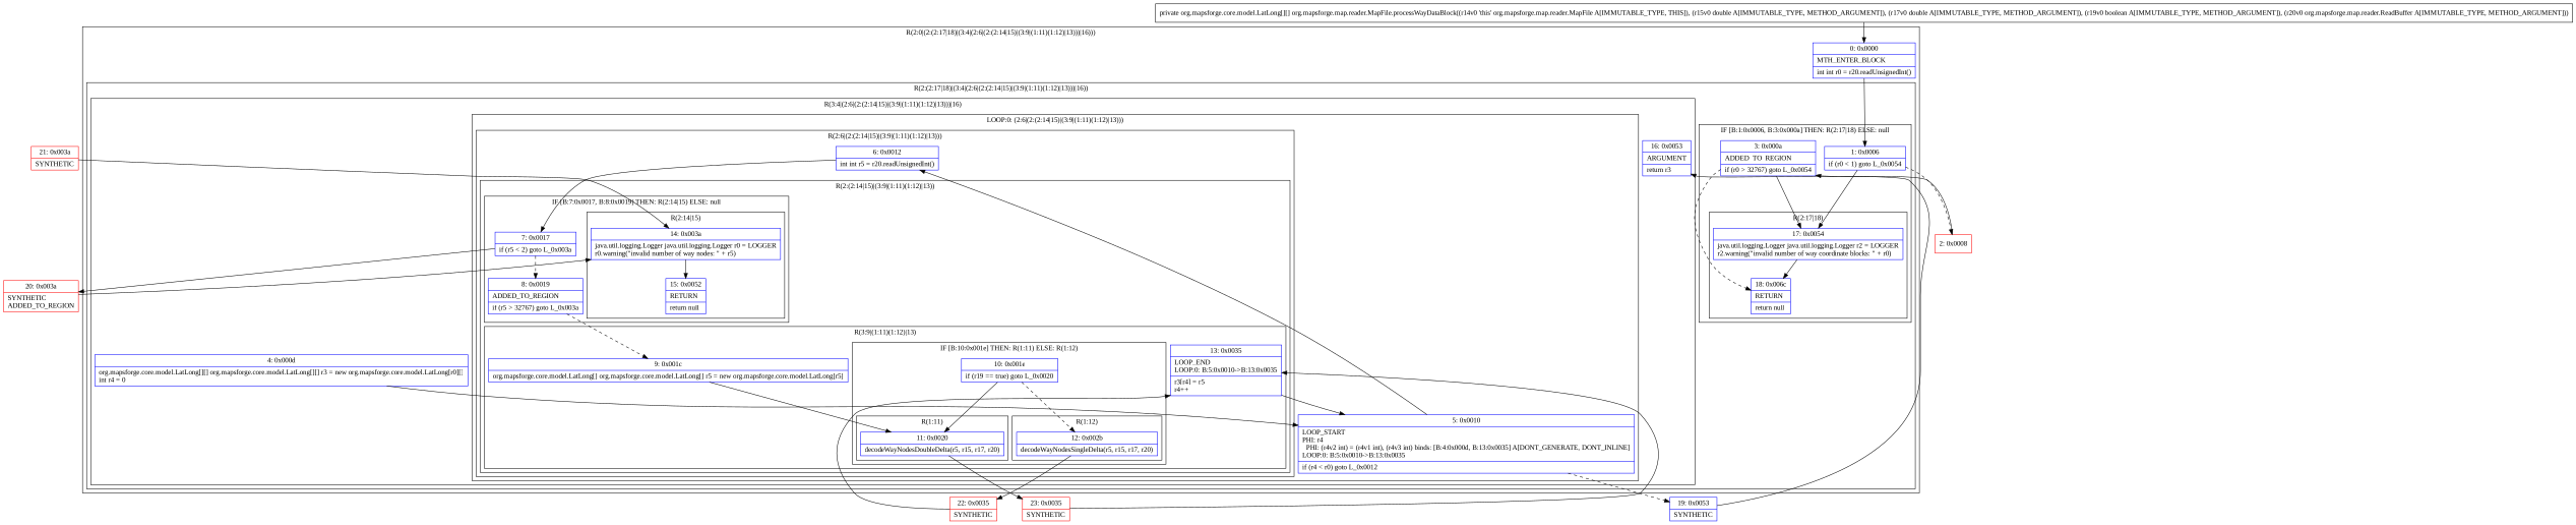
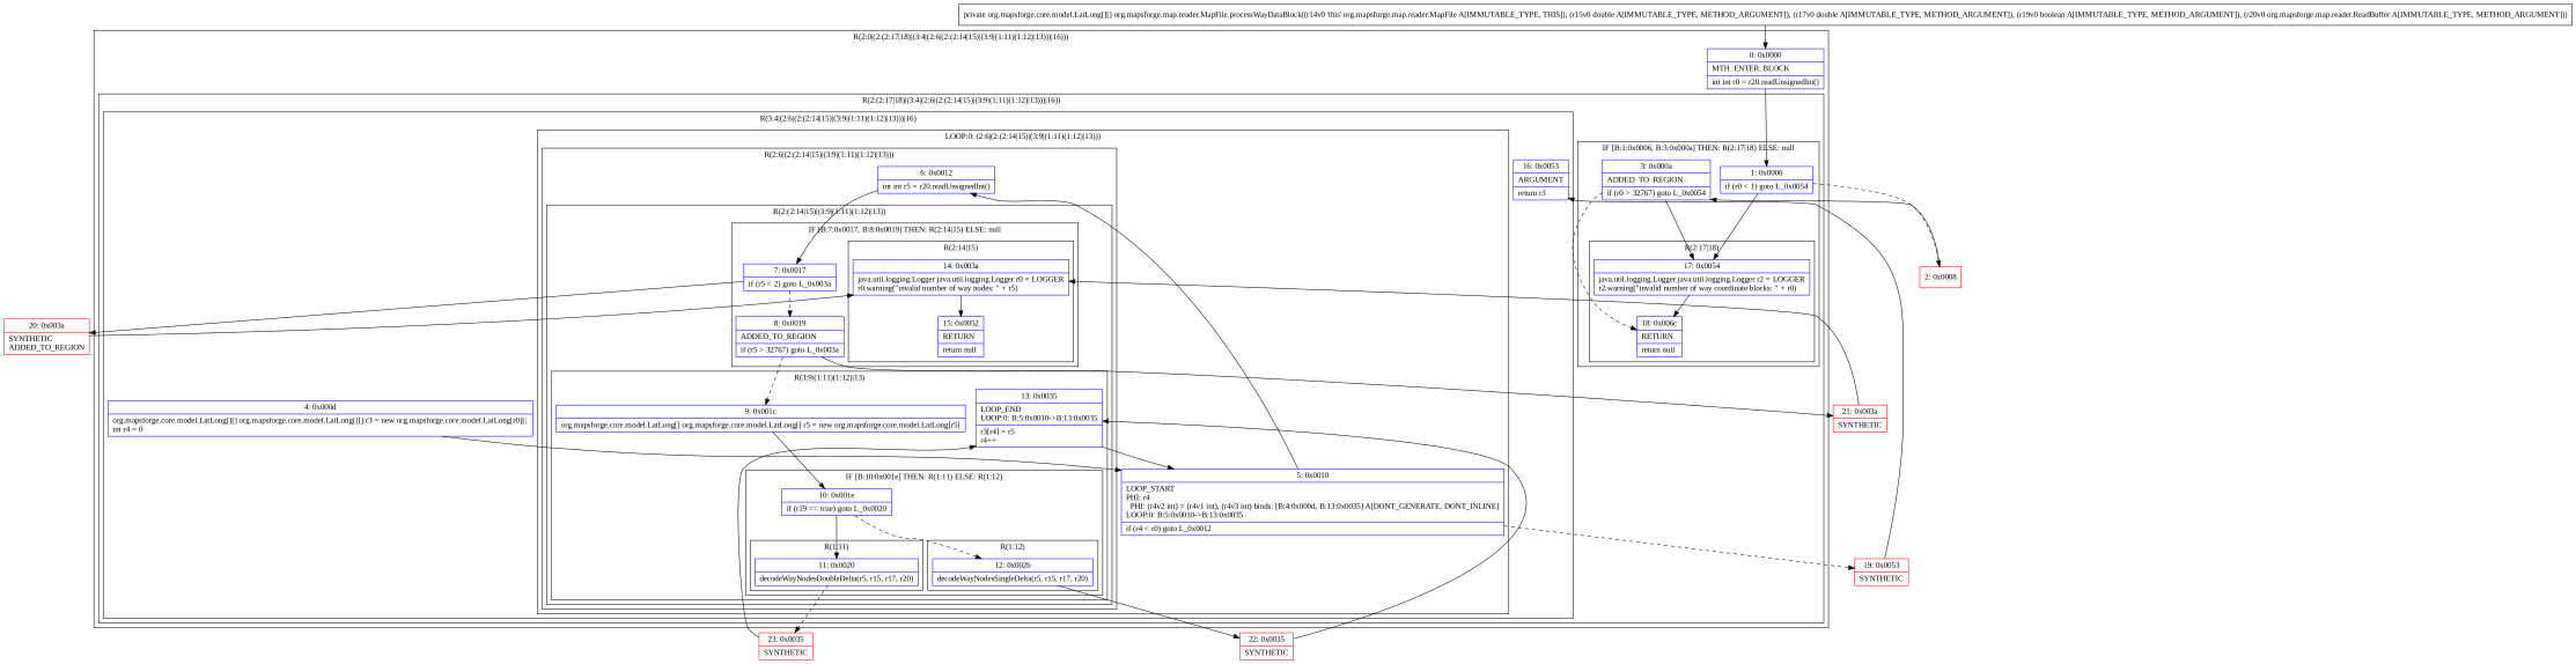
  digraph {
    fontname="Liberation Serif"
    node [color=blue fontname="Liberation Serif" shape=record]
    edge [fontname="Liberation Serif"]
    n1 [label="{17\:\ 0x0054|java.util.logging.Logger java.util.logging.Logger r2 = LOGGER\lr2.warning(\"invalid number of way coordinate blocks: \" + r0)\l}"]
    n2 [label="{18\:\ 0x006c|RETURN\l|return null\l}"]
    n3 [label="{1\:\ 0x0006|if (r0 \< 1) goto L_0x0054\l}"]
    n4 [label="{3\:\ 0x000a|ADDED_TO_REGION\l|if (r0 \> 32767) goto L_0x0054\l}"]
    n5 [label="{14\:\ 0x003a|java.util.logging.Logger java.util.logging.Logger r0 = LOGGER\lr0.warning(\"invalid number of way nodes: \" + r5)\l}"]
    n6 [label="{15\:\ 0x0052|RETURN\l|return null\l}"]
    n7 [label="{7\:\ 0x0017|if (r5 \< 2) goto L_0x003a\l}"]
    n8 [label="{8\:\ 0x0019|ADDED_TO_REGION\l|if (r5 \> 32767) goto L_0x003a\l}"]
    n9 [label="{11\:\ 0x0020|decodeWayNodesDoubleDelta(r5, r15, r17, r20)\l}"]
    n10 [label="{12\:\ 0x002b|decodeWayNodesSingleDelta(r5, r15, r17, r20)\l}"]
    n11 [label="{10\:\ 0x001e|if (r19 == true) goto L_0x0020\l}"]
    n12 [label="{9\:\ 0x001c|org.mapsforge.core.model.LatLong[] org.mapsforge.core.model.LatLong[] r5 = new org.mapsforge.core.model.LatLong[r5]\l}"]
    n13 [label="{13\:\ 0x0035|LOOP_END\lLOOP:0: B:5:0x0010\-\>B:13:0x0035\l|r3[r4] = r5\lr4++\l}"]
    n14 [label="{6\:\ 0x0012|int int r5 = r20.readUnsignedInt()\l}"]
    n15 [label="{5\:\ 0x0010|LOOP_START\lPHI: r4 \l  PHI: (r4v2 int) = (r4v1 int), (r4v3 int) binds: [B:4:0x000d, B:13:0x0035] A[DONT_GENERATE, DONT_INLINE]\lLOOP:0: B:5:0x0010\-\>B:13:0x0035\l|if (r4 \< r0) goto L_0x0012\l}"]
    n16 [label="{4\:\ 0x000d|org.mapsforge.core.model.LatLong[][] org.mapsforge.core.model.LatLong[][] r3 = new org.mapsforge.core.model.LatLong[r0][]\lint r4 = 0\l}"]
    n17 [label="{16\:\ 0x0053|ARGUMENT\l|return r3\l}"]
    n18 [label="{0\:\ 0x0000|MTH_ENTER_BLOCK\l|int int r0 = r20.readUnsignedInt()\l}"]
    n19 [color=red label="{2\:\ 0x0008}"]
    n20 [color=red label="{20\:\ 0x003a|SYNTHETIC\lADDED_TO_REGION\l}"]
    n21 [color=red label="{21\:\ 0x003a|SYNTHETIC\l}"]
    n22 [color=red label="{23\:\ 0x0035|SYNTHETIC\l}"]
    n23 [color=red label="{22\:\ 0x0035|SYNTHETIC\l}"]
-   n24 [label="{19\:\ 0x0053|SYNTHETIC\l}"]
+   n24 [color=red label="{19\:\ 0x0053|SYNTHETIC\l}"]
    n25 [label="{private org.mapsforge.core.model.LatLong[][] org.mapsforge.map.reader.MapFile.processWayDataBlock((r14v0 'this' org.mapsforge.map.reader.MapFile A[IMMUTABLE_TYPE, THIS]), (r15v0 double A[IMMUTABLE_TYPE, METHOD_ARGUMENT]), (r17v0 double A[IMMUTABLE_TYPE, METHOD_ARGUMENT]), (r19v0 boolean A[IMMUTABLE_TYPE, METHOD_ARGUMENT]), (r20v0 org.mapsforge.map.reader.ReadBuffer A[IMMUTABLE_TYPE, METHOD_ARGUMENT])) }" color=""]
    subgraph cluster_1 {
      label="R(2:0|(2:(2:17|18)|(3:4|(2:6|(2:(2:14|15)|(3:9|(1:11)(1:12)|13)))|16)))"
      n18
      subgraph cluster_2 {
        label="R(2:(2:17|18)|(3:4|(2:6|(2:(2:14|15)|(3:9|(1:11)(1:12)|13)))|16))"
        subgraph cluster_3 {
          label="IF [B:1:0x0006, B:3:0x000a] THEN: R(2:17|18) ELSE: null"
          n3
          n4
          subgraph cluster_4 {
            label="R(2:17|18)"
            n1
            n2
          }
        }
        subgraph cluster_5 {
          label="R(3:4|(2:6|(2:(2:14|15)|(3:9|(1:11)(1:12)|13)))|16)"
          n16
          n17
          subgraph cluster_6 {
            label="LOOP:0: (2:6|(2:(2:14|15)|(3:9|(1:11)(1:12)|13)))"
            n15
            subgraph cluster_7 {
              label="R(2:6|(2:(2:14|15)|(3:9|(1:11)(1:12)|13)))"
              n14
              subgraph cluster_8 {
                label="R(2:(2:14|15)|(3:9|(1:11)(1:12)|13))"
                subgraph cluster_9 {
                  label="IF [B:7:0x0017, B:8:0x0019] THEN: R(2:14|15) ELSE: null"
                  n7
                  n8
                  subgraph cluster_10 {
                    label="R(2:14|15)"
                    n5
                    n6
                  }
                }
                subgraph cluster_11 {
                  label="R(3:9|(1:11)(1:12)|13)"
                  n12
                  n13
                  subgraph cluster_12 {
                    label="IF [B:10:0x001e] THEN: R(1:11) ELSE: R(1:12)"
                    n11
                    subgraph cluster_13 {
                      label="R(1:11)"
                      n9
                    }
                    subgraph cluster_14 {
                      label="R(1:12)"
                      n10
                    }
                  }
                }
              }
            }
          }
        }
      }
    }
    n1 -> n2
    n3 -> n1
    n3 -> n19 [style=dashed]
    n4 -> n1
    n4 -> n2 [style=dashed]
    n5 -> n6
    n7 -> n8 [style=dashed]
    n7 -> n20
    n8 -> n12 [style=dashed]
-   n9 -> n22
+   n8 -> n21
+   n9 -> n22 [style=dashed]
    n10 -> n23
    n11 -> n9
    n11 -> n10 [style=dashed]
-   n12 -> n9
+   n12 -> n11
    n13 -> n15
    n14 -> n7
    n15 -> n14
    n15 -> n24 [style=dashed]
    n16 -> n15
    n18 -> n3
    n19 -> n4
    n20 -> n5
    n21 -> n5
    n22 -> n13
    n23 -> n13
    n24 -> n17
    n25 -> n18
  }
